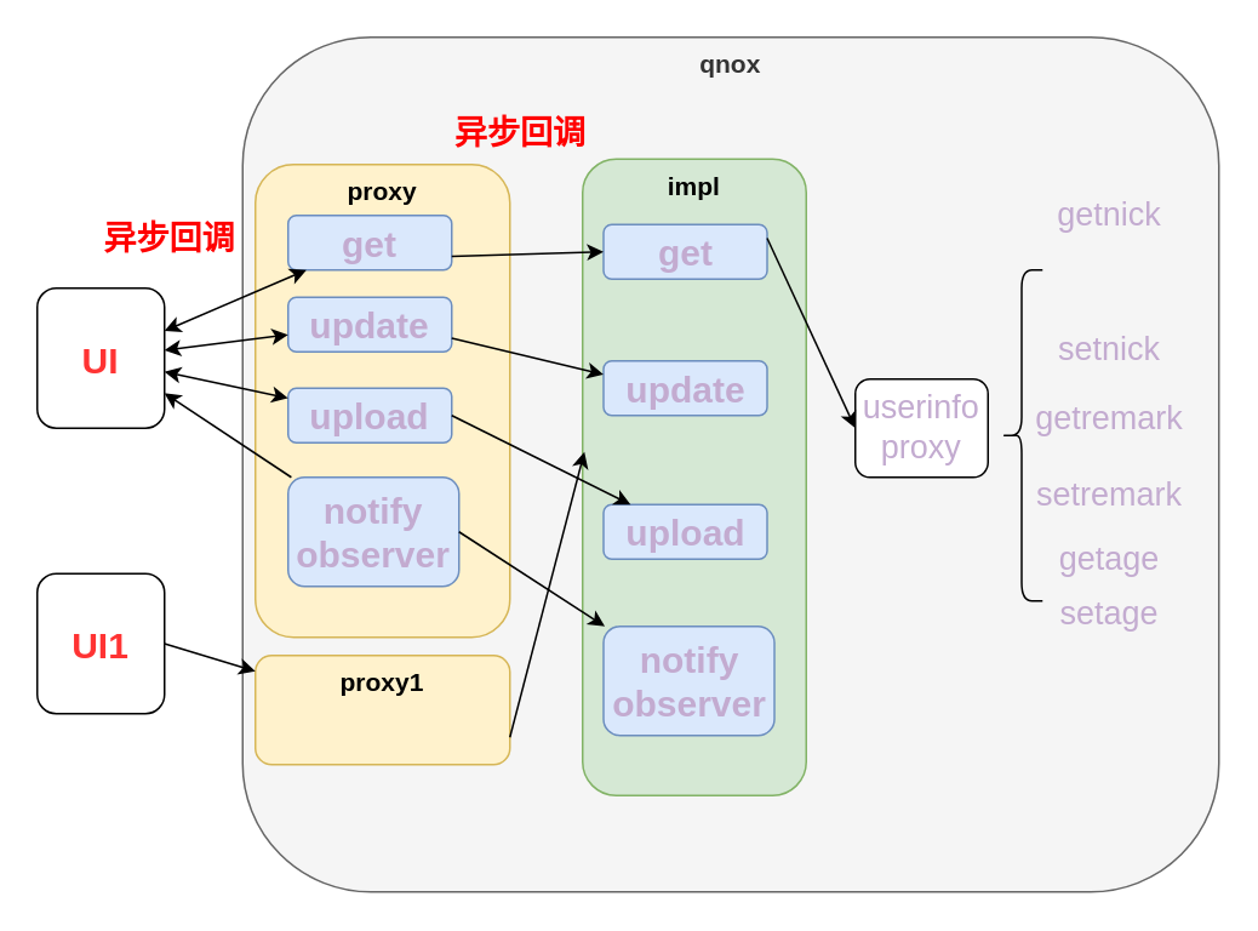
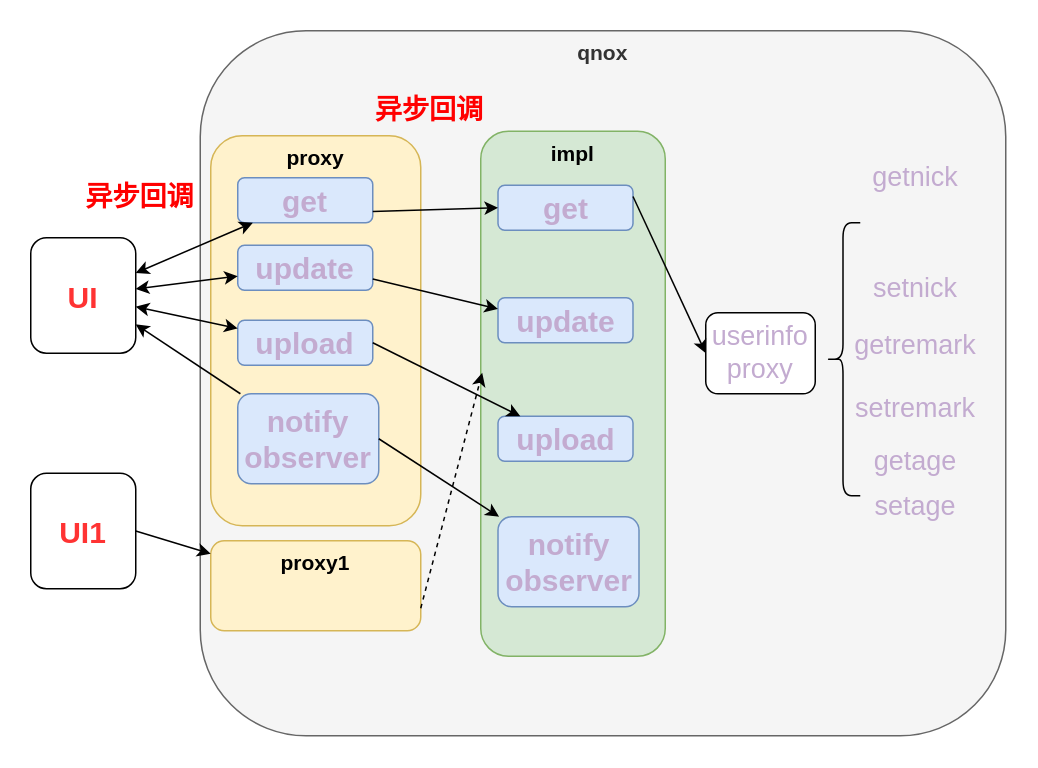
  <mxCell id="0" />
  <mxCell id="1" parent="0" />
  <mxCell id="2" value="&lt;font style=&quot;font-size: 14px&quot;&gt;&lt;b&gt;qnox&lt;/b&gt;&lt;/font&gt;" style="whiteSpace=wrap;html=1;align=center;treeFolding=1;treeMoving=1;container=1;recursiveResize=0;shadow=0;rounded=1;fillColor=#f5f5f5;strokeColor=#666666;fontColor=#333333;verticalAlign=top;" vertex="1" parent="1"><mxGeometry x="133" y="20" width="537" height="470" as="geometry" /></mxCell>
  <mxCell id="3" value="&lt;font style=&quot;font-size: 14px&quot;&gt;&lt;b&gt;proxy&lt;/b&gt;&lt;/font&gt;" style="whiteSpace=wrap;html=1;align=center;treeFolding=1;treeMoving=1;container=1;recursiveResize=0;shadow=0;rounded=1;fillColor=#fff2cc;strokeColor=#d6b656;verticalAlign=top;" vertex="1" parent="2"><mxGeometry x="7" y="70" width="140" height="260" as="geometry" /></mxCell>
  <mxCell id="4" value="get" style="rounded=1;whiteSpace=wrap;html=1;shadow=0;fillColor=#dae8fc;strokeColor=#6c8ebf;fontSize=20;fontColor=#C3ABD0;fontStyle=1" vertex="1" parent="2"><mxGeometry x="25" y="98" width="90" height="30" as="geometry" /></mxCell>
  <mxCell id="5" value="update" style="rounded=1;whiteSpace=wrap;html=1;shadow=0;fillColor=#dae8fc;strokeColor=#6c8ebf;fontSize=20;fontColor=#C3ABD0;fontStyle=1" vertex="1" parent="2"><mxGeometry x="25" y="143" width="90" height="30" as="geometry" /></mxCell>
  <mxCell id="6" value="upload" style="rounded=1;whiteSpace=wrap;html=1;shadow=0;fillColor=#dae8fc;strokeColor=#6c8ebf;fontSize=20;fontColor=#C3ABD0;fontStyle=1" vertex="1" parent="2"><mxGeometry x="25" y="193" width="90" height="30" as="geometry" /></mxCell>
  <mxCell id="7" value="notify&lt;br&gt;observer" style="rounded=1;whiteSpace=wrap;html=1;shadow=0;fillColor=#dae8fc;strokeColor=#6c8ebf;fontSize=20;fontColor=#C3ABD0;fontStyle=1" vertex="1" parent="2"><mxGeometry x="25" y="242" width="94" height="60" as="geometry" /></mxCell>
  <mxCell id="8" value="&lt;font style=&quot;font-size: 14px&quot;&gt;&lt;b&gt;proxy1&lt;/b&gt;&lt;/font&gt;" style="whiteSpace=wrap;html=1;align=center;treeFolding=1;treeMoving=1;container=1;recursiveResize=0;shadow=0;rounded=1;fillColor=#fff2cc;strokeColor=#d6b656;verticalAlign=top;" vertex="1" parent="2"><mxGeometry x="7" y="340" width="140" height="60" as="geometry" /></mxCell>
  <mxCell id="9" value="&lt;font style=&quot;font-size: 14px&quot;&gt;&lt;b&gt;impl&lt;/b&gt;&lt;/font&gt;" style="whiteSpace=wrap;html=1;align=center;treeFolding=1;treeMoving=1;container=1;recursiveResize=0;shadow=0;rounded=1;fillColor=#d5e8d4;strokeColor=#82b366;verticalAlign=top;" vertex="1" parent="2"><mxGeometry x="187" y="67" width="123" height="350" as="geometry" /></mxCell>
  <mxCell id="10" value="get" style="rounded=1;whiteSpace=wrap;html=1;shadow=0;fillColor=#dae8fc;strokeColor=#6c8ebf;fontSize=20;fontColor=#C3ABD0;fontStyle=1" vertex="1" parent="9"><mxGeometry x="11.5" y="36" width="90" height="30" as="geometry" /></mxCell>
  <mxCell id="11" value="update" style="rounded=1;whiteSpace=wrap;html=1;shadow=0;fillColor=#dae8fc;strokeColor=#6c8ebf;fontSize=20;fontColor=#C3ABD0;fontStyle=1" vertex="1" parent="9"><mxGeometry x="11.5" y="111" width="90" height="30" as="geometry" /></mxCell>
  <mxCell id="12" value="upload" style="rounded=1;whiteSpace=wrap;html=1;shadow=0;fillColor=#dae8fc;strokeColor=#6c8ebf;fontSize=20;fontColor=#C3ABD0;fontStyle=1" vertex="1" parent="9"><mxGeometry x="11.5" y="190" width="90" height="30" as="geometry" /></mxCell>
  <mxCell id="13" value="notify&lt;br&gt;observer" style="rounded=1;whiteSpace=wrap;html=1;shadow=0;fillColor=#dae8fc;strokeColor=#6c8ebf;fontSize=20;fontColor=#C3ABD0;fontStyle=1" vertex="1" parent="9"><mxGeometry x="11.5" y="257" width="94" height="60" as="geometry" /></mxCell>
  <mxCell id="14" value="" style="endArrow=classic;html=1;fontSize=18;fontColor=#C3ABD0;entryX=0;entryY=0.5;entryDx=0;entryDy=0;exitX=1;exitY=0.75;exitDx=0;exitDy=0;" edge="1" parent="2" source="4" target="10"><mxGeometry width="50" height="50" relative="1" as="geometry"><mxPoint x="117" y="160" as="sourcePoint" /><mxPoint x="167" y="110" as="targetPoint" /></mxGeometry></mxCell>
  <mxCell id="15" value="" style="endArrow=classic;html=1;fontSize=18;fontColor=#C3ABD0;entryX=0;entryY=0.25;entryDx=0;entryDy=0;exitX=1;exitY=0.75;exitDx=0;exitDy=0;" edge="1" parent="2" source="5" target="11"><mxGeometry width="50" height="50" relative="1" as="geometry"><mxPoint x="117" y="210" as="sourcePoint" /><mxPoint x="167" y="160" as="targetPoint" /></mxGeometry></mxCell>
  <mxCell id="16" value="" style="endArrow=classic;html=1;fontSize=18;fontColor=#C3ABD0;exitX=1;exitY=0.5;exitDx=0;exitDy=0;" edge="1" parent="2" source="6" target="12"><mxGeometry width="50" height="50" relative="1" as="geometry"><mxPoint x="107" y="260" as="sourcePoint" /><mxPoint x="157" y="210" as="targetPoint" /></mxGeometry></mxCell>
  <mxCell id="17" value="" style="endArrow=classic;html=1;fontSize=18;fontColor=#C3ABD0;exitX=1;exitY=0.5;exitDx=0;exitDy=0;" edge="1" parent="2" source="7" target="13"><mxGeometry width="50" height="50" relative="1" as="geometry"><mxPoint x="117" y="320" as="sourcePoint" /><mxPoint x="167" y="270" as="targetPoint" /></mxGeometry></mxCell>
  <mxCell id="18" value="&lt;font color=&quot;#ff0000&quot; style=&quot;font-size: 18px;&quot;&gt;异步回调&lt;/font&gt;" style="text;html=1;resizable=0;points=[];autosize=1;align=left;verticalAlign=top;spacingTop=-4;fontSize=18;fontColor=#C3ABD0;fontStyle=1" vertex="1" parent="2"><mxGeometry x="115" y="40" width="100" height="30" as="geometry" /></mxCell>
  <mxCell id="19" value="userinfo&lt;br&gt;proxy" style="rounded=1;whiteSpace=wrap;html=1;shadow=0;fontSize=18;fontColor=#C3ABD0;" vertex="1" parent="2"><mxGeometry x="337" y="188" width="73" height="54" as="geometry" /></mxCell>
  <mxCell id="20" value="" style="shape=curlyBracket;whiteSpace=wrap;html=1;rounded=1;shadow=0;fontSize=18;fontColor=#C3ABD0;" vertex="1" parent="2"><mxGeometry x="417" y="128" width="23" height="182" as="geometry" /></mxCell>
  <mxCell id="21" value="" style="endArrow=classic;html=1;fontSize=18;fontColor=#C3ABD0;entryX=0;entryY=0.5;entryDx=0;entryDy=0;exitX=1;exitY=0.25;exitDx=0;exitDy=0;" edge="1" parent="2" source="10" target="19"><mxGeometry width="50" height="50" relative="1" as="geometry"><mxPoint x="307" y="160" as="sourcePoint" /><mxPoint x="357" y="110" as="targetPoint" /></mxGeometry></mxCell>
  <mxCell id="22" value="getnick" style="text;html=1;strokeColor=none;fillColor=none;align=center;verticalAlign=middle;whiteSpace=wrap;rounded=0;shadow=0;fontSize=18;fontColor=#C3ABD0;" vertex="1" parent="2"><mxGeometry x="457" y="88" width="40" height="20" as="geometry" /></mxCell>
  <mxCell id="23" value="setnick" style="text;html=1;strokeColor=none;fillColor=none;align=center;verticalAlign=middle;whiteSpace=wrap;rounded=0;shadow=0;fontSize=18;fontColor=#C3ABD0;" vertex="1" parent="2"><mxGeometry x="457" y="161.5" width="40" height="20" as="geometry" /></mxCell>
  <mxCell id="24" value="getremark" style="text;html=1;strokeColor=none;fillColor=none;align=center;verticalAlign=middle;whiteSpace=wrap;rounded=0;shadow=0;fontSize=18;fontColor=#C3ABD0;" vertex="1" parent="2"><mxGeometry x="457" y="200" width="40" height="20" as="geometry" /></mxCell>
  <mxCell id="25" value="setremark" style="text;html=1;strokeColor=none;fillColor=none;align=center;verticalAlign=middle;whiteSpace=wrap;rounded=0;shadow=0;fontSize=18;fontColor=#C3ABD0;" vertex="1" parent="2"><mxGeometry x="457" y="242" width="40" height="20" as="geometry" /></mxCell>
  <mxCell id="26" value="getage" style="text;html=1;strokeColor=none;fillColor=none;align=center;verticalAlign=middle;whiteSpace=wrap;rounded=0;shadow=0;fontSize=18;fontColor=#C3ABD0;" vertex="1" parent="2"><mxGeometry x="457" y="277" width="40" height="20" as="geometry" /></mxCell>
  <mxCell id="27" value="setage" style="text;html=1;strokeColor=none;fillColor=none;align=center;verticalAlign=middle;whiteSpace=wrap;rounded=0;shadow=0;fontSize=18;fontColor=#C3ABD0;" vertex="1" parent="2"><mxGeometry x="457" y="307" width="40" height="20" as="geometry" /></mxCell>
- <mxCell id="28" value="" style="endArrow=classic;html=1;fontSize=18;fontColor=#C3ABD0;exitX=1;exitY=0.75;exitDx=0;exitDy=0;entryX=0.008;entryY=0.46;entryDx=0;entryDy=0;entryPerimeter=0;" edge="1" parent="2" source="8" target="9"><mxGeometry width="50" height="50" relative="1" as="geometry"><mxPoint x="147" y="410" as="sourcePoint" /><mxPoint x="197" y="360" as="targetPoint" /></mxGeometry></mxCell>
+ <mxCell id="28" value="" style="endArrow=classic;html=1;fontSize=18;fontColor=#C3ABD0;exitX=1;exitY=0.75;exitDx=0;exitDy=0;entryX=0.008;entryY=0.46;entryDx=0;entryDy=0;entryPerimeter=0;dashed=1;" edge="1" parent="2" source="8" target="9"><mxGeometry width="50" height="50" relative="1" as="geometry"><mxPoint x="147" y="410" as="sourcePoint" /><mxPoint x="197" y="360" as="targetPoint" /></mxGeometry></mxCell>
  <mxCell id="29" value="&lt;b&gt;&lt;font color=&quot;#ff3333&quot;&gt;UI&lt;/font&gt;&lt;/b&gt;" style="rounded=1;whiteSpace=wrap;html=1;shadow=0;fontSize=20;fontColor=#C3ABD0;" vertex="1" parent="1"><mxGeometry x="20" y="158" width="70" height="77" as="geometry" /></mxCell>
  <mxCell id="30" value="" style="endArrow=classic;html=1;fontSize=20;fontColor=#C3ABD0;entryX=1;entryY=0.75;entryDx=0;entryDy=0;" edge="1" parent="1" source="7" target="29"><mxGeometry width="50" height="50" relative="1" as="geometry"><mxPoint x="12" y="182" as="sourcePoint" /><mxPoint x="-120" y="277" as="targetPoint" /></mxGeometry></mxCell>
  <mxCell id="31" value="&lt;b&gt;&lt;font color=&quot;#ff3333&quot;&gt;UI1&lt;/font&gt;&lt;/b&gt;" style="rounded=1;whiteSpace=wrap;html=1;shadow=0;fontSize=20;fontColor=#C3ABD0;" vertex="1" parent="1"><mxGeometry x="20" y="315" width="70" height="77" as="geometry" /></mxCell>
  <mxCell id="32" value="" style="endArrow=classic;html=1;fontSize=20;fontColor=#C3ABD0;exitX=1;exitY=0.5;exitDx=0;exitDy=0;" edge="1" parent="1" source="31" target="8"><mxGeometry width="50" height="50" relative="1" as="geometry"><mxPoint x="10" y="420" as="sourcePoint" /><mxPoint x="60" y="370" as="targetPoint" /></mxGeometry></mxCell>
  <mxCell id="33" value="" style="endArrow=classic;startArrow=classic;html=1;fontSize=20;fontColor=#C3ABD0;" edge="1" parent="1" source="29" target="4"><mxGeometry width="50" height="50" relative="1" as="geometry"><mxPoint x="10" y="210" as="sourcePoint" /><mxPoint x="60" y="160" as="targetPoint" /></mxGeometry></mxCell>
  <mxCell id="34" value="" style="endArrow=classic;startArrow=classic;html=1;fontSize=20;fontColor=#C3ABD0;" edge="1" parent="1" source="29" target="5"><mxGeometry width="50" height="50" relative="1" as="geometry"><mxPoint x="50" y="230" as="sourcePoint" /><mxPoint x="100" y="180" as="targetPoint" /></mxGeometry></mxCell>
  <mxCell id="35" value="" style="endArrow=classic;startArrow=classic;html=1;fontSize=20;fontColor=#C3ABD0;" edge="1" parent="1" source="29" target="6"><mxGeometry width="50" height="50" relative="1" as="geometry"><mxPoint x="10" y="205" as="sourcePoint" /><mxPoint x="60" y="200" as="targetPoint" /></mxGeometry></mxCell>
  <mxCell id="36" value="&lt;font color=&quot;#ff0000&quot; style=&quot;font-size: 18px;&quot;&gt;异步回调&lt;/font&gt;" style="text;html=1;resizable=0;points=[];autosize=1;align=left;verticalAlign=top;spacingTop=-4;fontSize=18;fontColor=#C3ABD0;fontStyle=1" vertex="1" parent="1"><mxGeometry x="55" y="118" width="100" height="30" as="geometry" /></mxCell>
